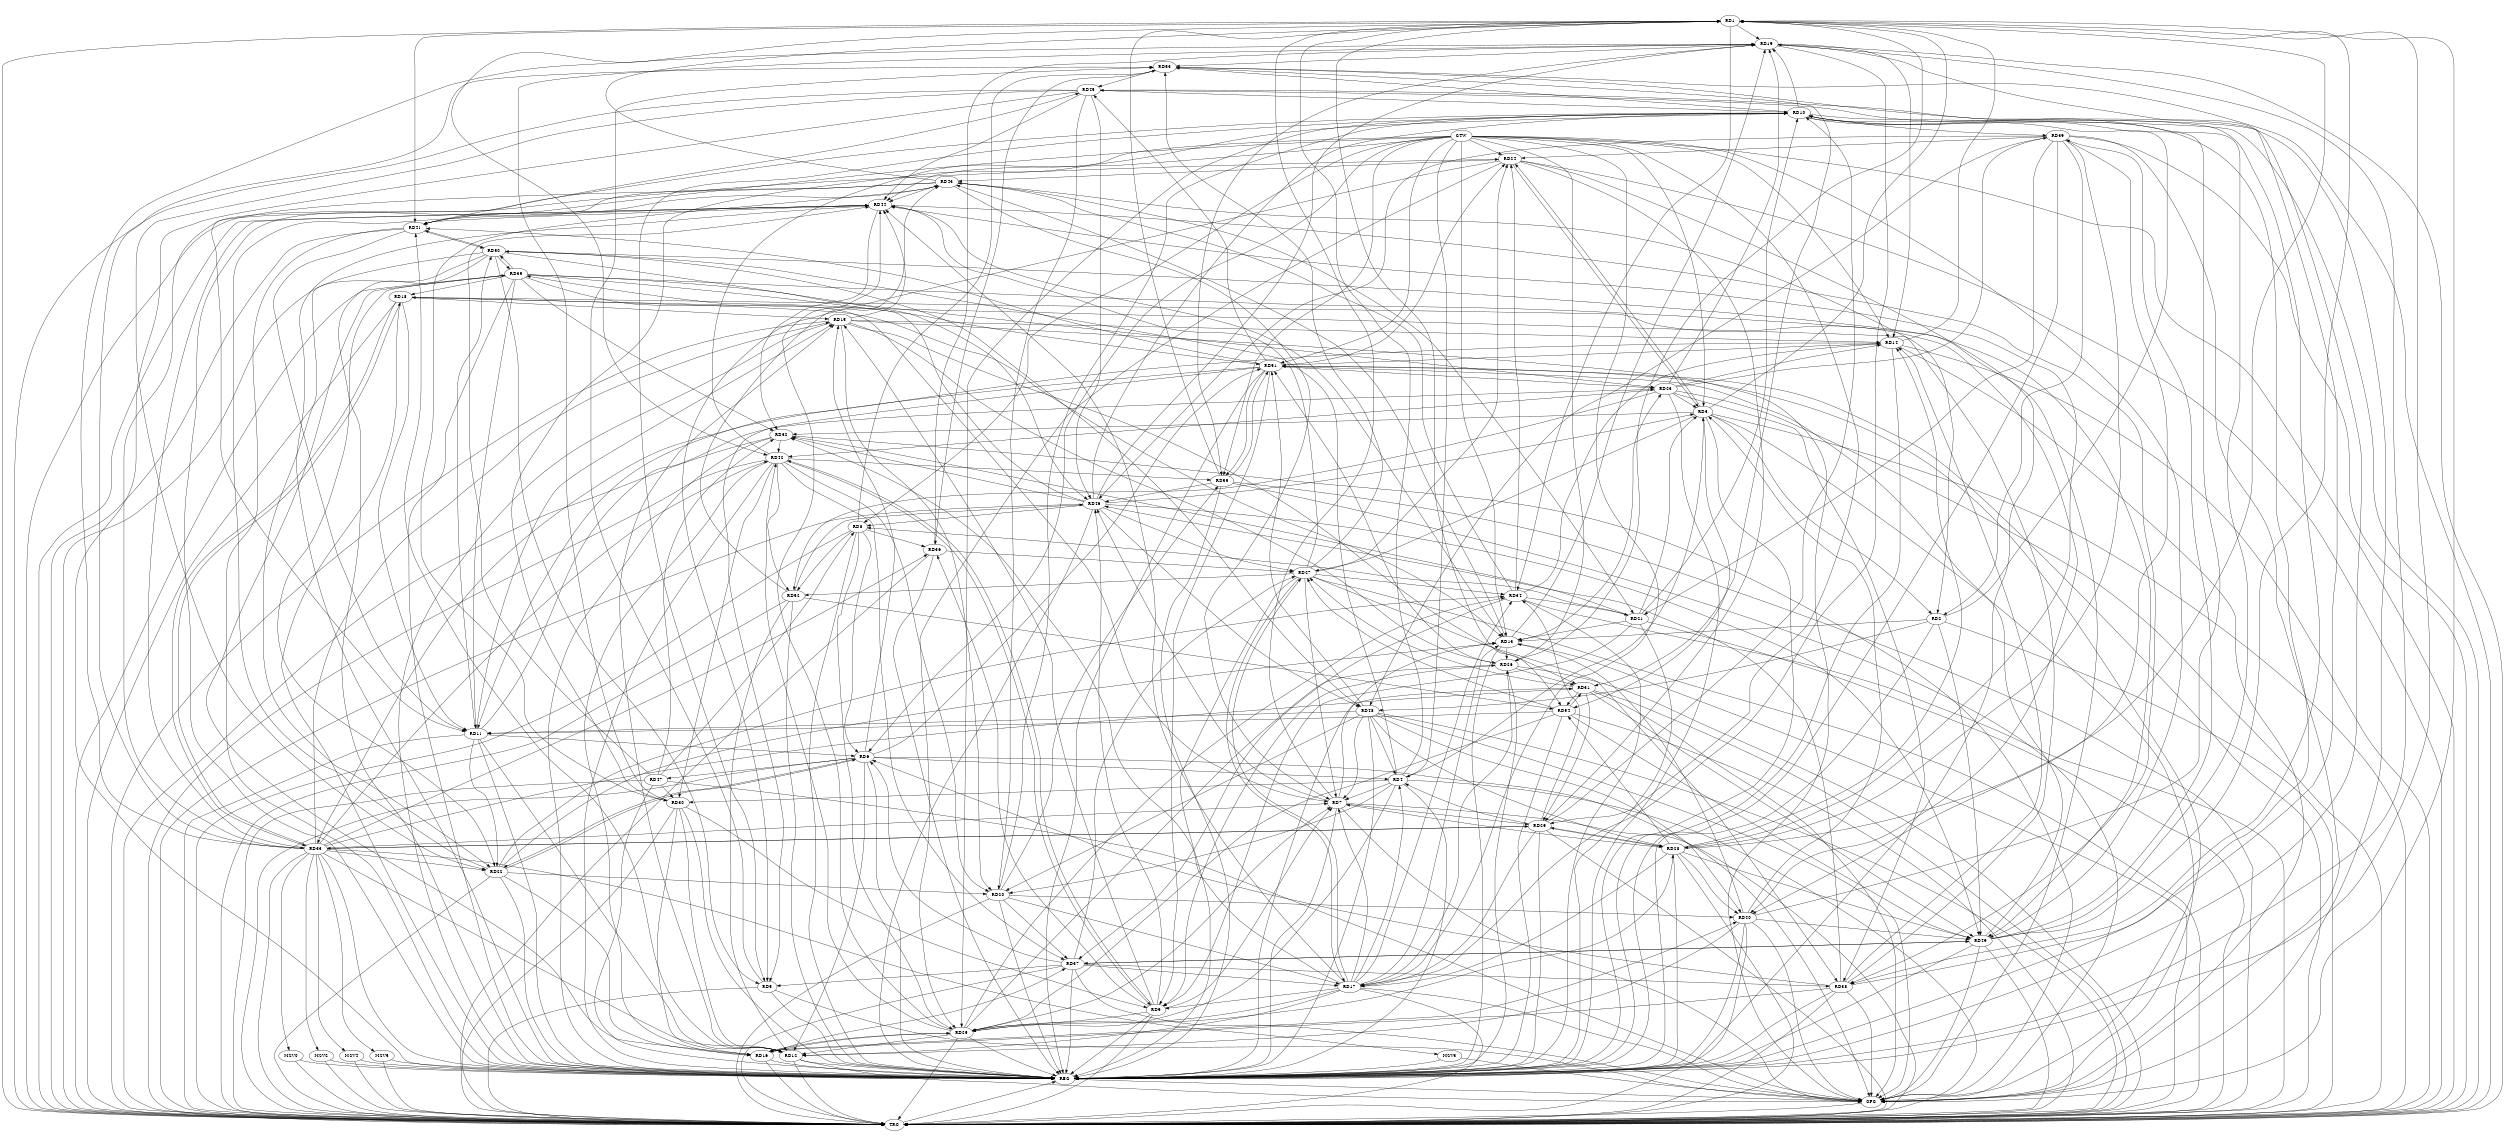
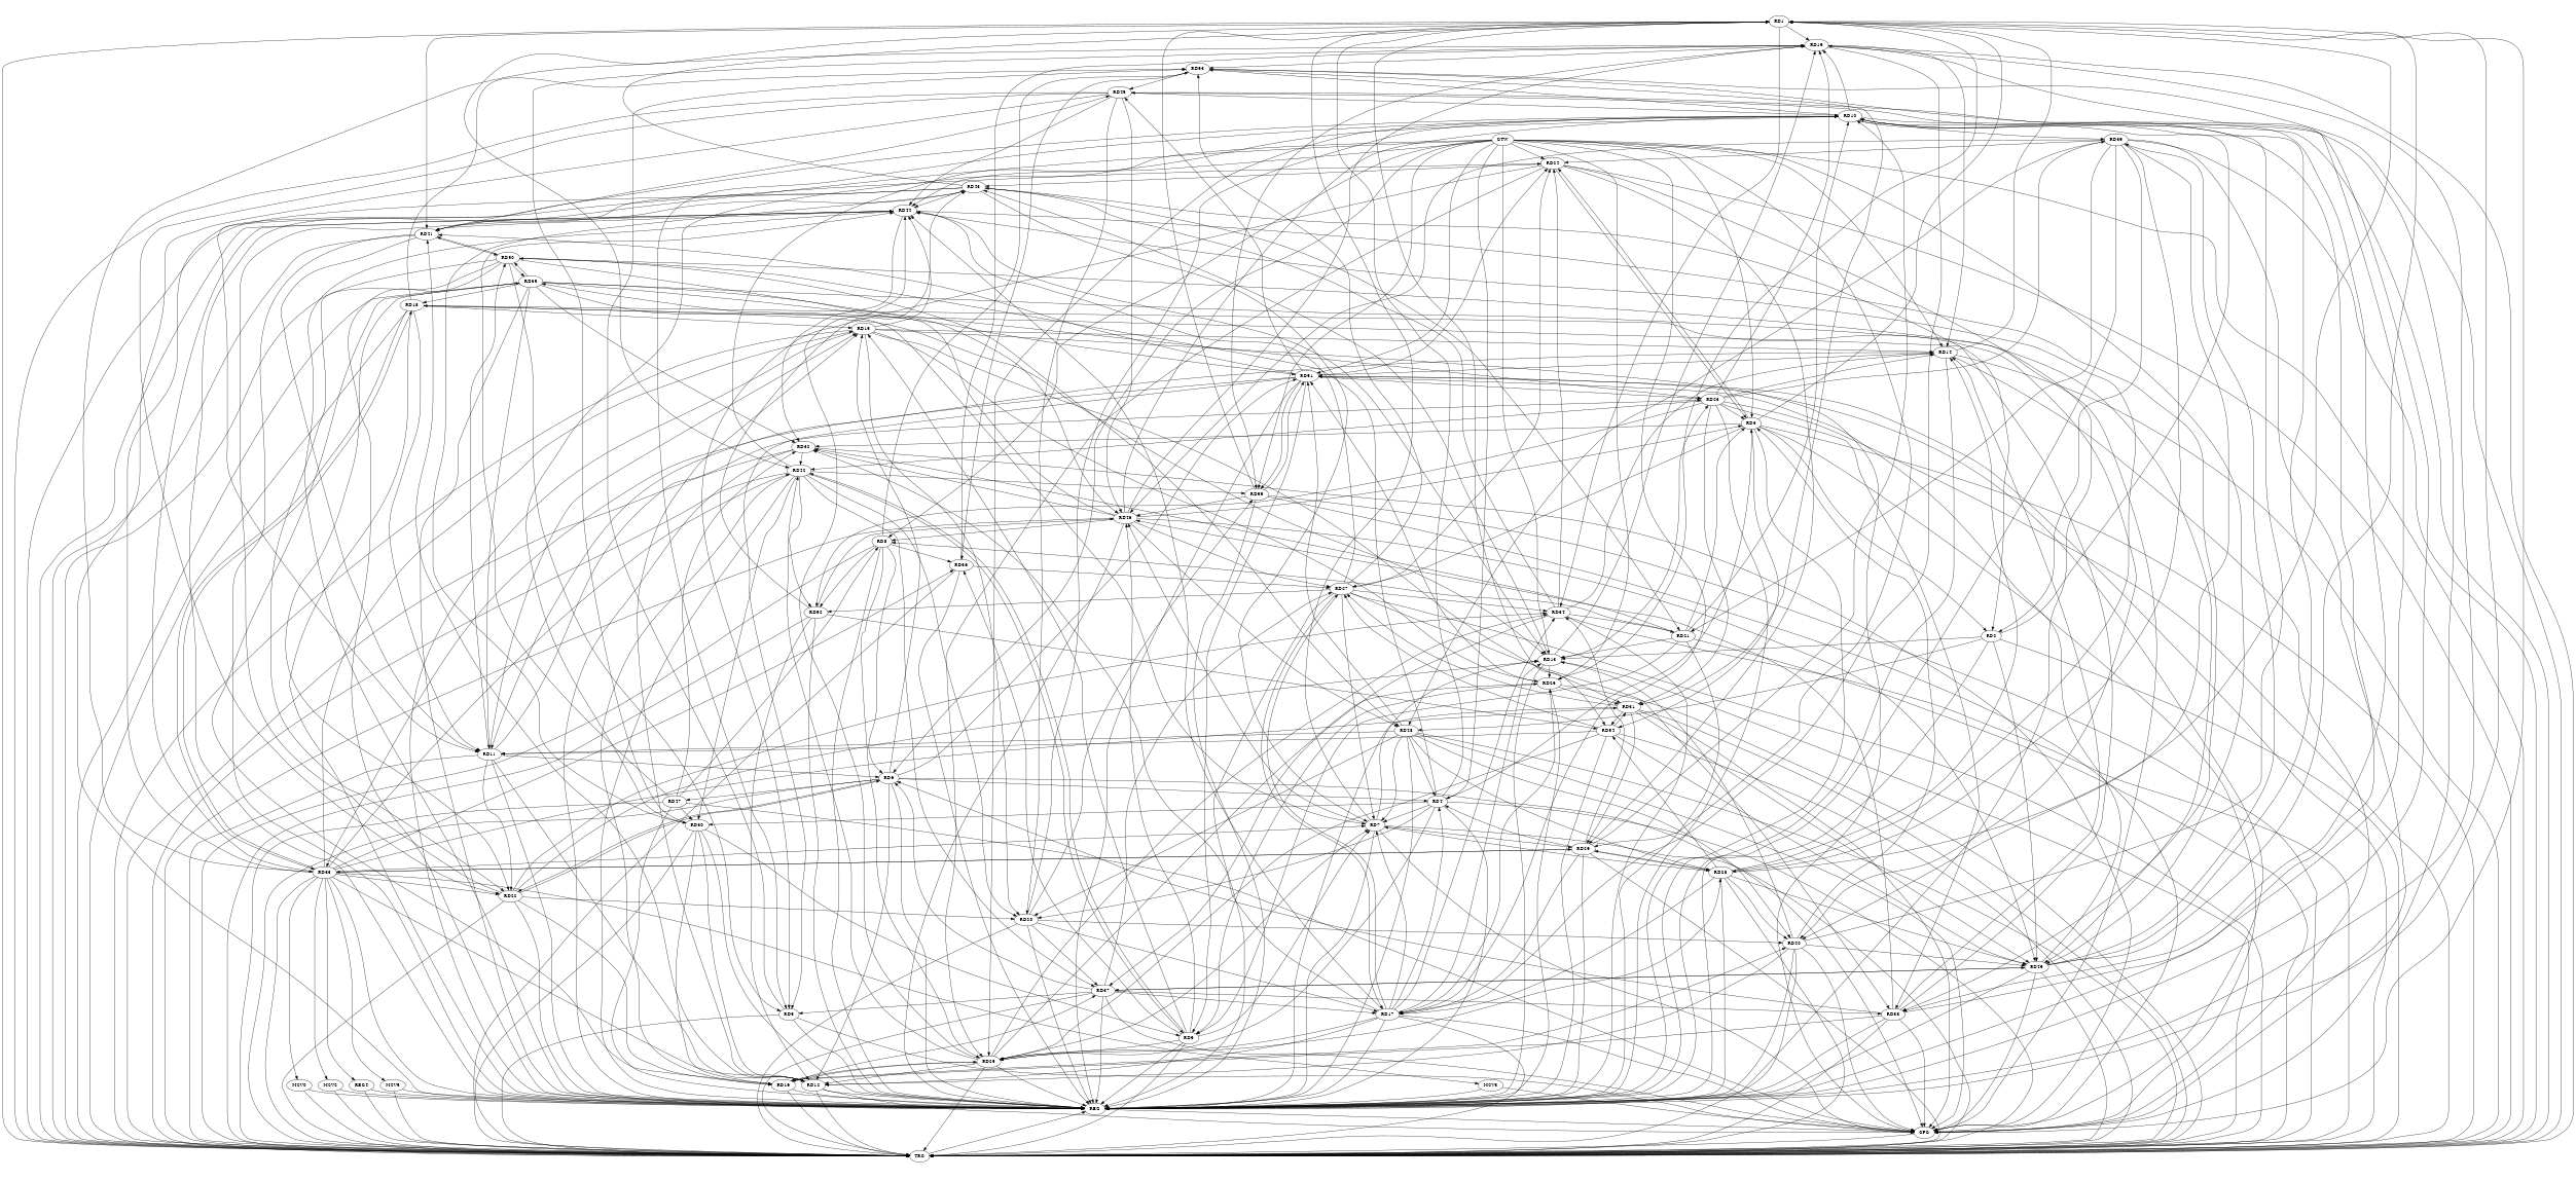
  strict digraph {
    n1 [label=RD1]
    n2 [label=RD19]
    n3 [label=RD34]
    n4 [label=RD41]
    n5 [label=RD42]
    n6 [label=RD54]
    n7 [label=REG]
    n8 [label=CFG]
    n9 [label=TRC]
    n10 [label=RD53]
    n11 [label=RD14]
    n12 [label=RD17]
    n13 [label=RD33]
    n14 [label=RD55]
    n15 [label=RD24]
    n16 [label=RD43]
    n17 [label=RD37]
    n18 [label=RD21]
    n19 [label=RD50]
    n20 [label=RD11]
    n21 [label=RD45]
    n22 [label=RD10]
    n23 [label=RD20]
    n24 [label=RD30]
    n25 [label=RD52]
    n26 [label=RD9]
    n27 [label=RD16]
    n28 [label=RD49]
    n29 [label=RD27]
    n30 [label=RD25]
    n31 [label=RD31]
    n32 [label=RD2]
    n33 [label=RD13]
    n34 [label=RD48]
    n35 [label=RD5]
    n36 [label=RD38]
    n37 [label=RD39]
    n38 [label=RD23]
    n39 [label=RD26]
    n40 [label=RD4]
    n41 [label=RD7]
    n42 [label=RD51]
    n43 [label=RD40]
    n44 [label=RD28]
    n45 [label=RD3]
    n46 [label=RD32]
    n47 [label=RD29]
    n48 [label=RD44]
    n49 [label=RD46]
    n50 [label=RD12]
    n51 [label=RD22]
    n52 [label=RD35]
    n53 [label=RD6]
    n54 [label=RD15]
    n55 [label=RD47]
    n56 [label=RD36]
    n57 [label=RD8]
    n58 [label=RD18]
    n59 [label=MSV0]
    n60 [label=MSV2]
    n61 [label=MSV3]
-   n62 [label=MSV4]
+   n62 [label=REG4]
    n63 [label=MSV5]
    n64 [label=GTW]
    n1 -> n2
    n1 -> n3
    n1 -> n4
    n1 -> n5
    n1 -> n6
    n1 -> n7
    n1 -> n8
    n1 -> n9
    n2 -> n7
    n2 -> n9
    n2 -> n10
    n2 -> n11
    n2 -> n12
    n2 -> n13
    n2 -> n14
    n3 -> n7
    n3 -> n9
    n3 -> n11
    n3 -> n15
    n3 -> n16
    n3 -> n17
    n3 -> n18
    n4 -> n7
    n4 -> n9
    n4 -> n19
    n4 -> n20
    n4 -> n21
    n5 -> n7
    n5 -> n9
    n5 -> n14
    n5 -> n17
    n5 -> n22
    n5 -> n23
    n5 -> n24
    n5 -> n25
    n5 -> n26
    n5 -> n27
    n6 -> n7
    n6 -> n9
    n6 -> n20
    n6 -> n28
    n6 -> n29
    n6 -> n30
    n6 -> n31
    n7 -> n8
    n8 -> n9
    n9 -> n7
    n10 -> n7
    n10 -> n9
    n10 -> n21
    n10 -> n31
    n10 -> n56
    n11 -> n1
    n11 -> n7
    n11 -> n8
    n11 -> n9
    n11 -> n20
    n11 -> n42
    n12 -> n3
-   n12 -> n26
+   n12 -> n7
    n12 -> n8
    n12 -> n9
    n12 -> n29
    n12 -> n30
    n12 -> n33
    n12 -> n39
    n12 -> n40
    n12 -> n41
    n12 -> n46
    n12 -> n48
    n12 -> n50
    n13 -> n5
    n13 -> n7
    n13 -> n9
-   n13 -> n10
+   n58 -> n10
    n13 -> n15
    n13 -> n31
    n13 -> n41
    n13 -> n47
    n13 -> n48
    n13 -> n50
    n13 -> n51
    n13 -> n54
    n13 -> n56
    n13 -> n58
    n13 -> n59
    n13 -> n60
    n13 -> n61
    n13 -> n62
    n13 -> n63
    n14 -> n1
    n14 -> n7
    n14 -> n8
    n14 -> n9
    n14 -> n42
    n14 -> n49
    n15 -> n7
    n15 -> n9
    n15 -> n16
    n15 -> n30
    n15 -> n35
    n15 -> n45
    n15 -> n47
    n16 -> n1
    n16 -> n4
    n16 -> n7
    n16 -> n9
    n16 -> n18
    n16 -> n32
    n16 -> n41
    n16 -> n48
    n17 -> n7
    n17 -> n8
    n17 -> n9
    n17 -> n12
    n17 -> n28
    n17 -> n29
    n17 -> n35
    n17 -> n36
    n17 -> n53
    n18 -> n7
    n18 -> n9
    n18 -> n22
    n18 -> n26
    n18 -> n33
    n18 -> n45
    n18 -> n46
    n18 -> n57
    n19 -> n4
    n19 -> n7
    n19 -> n8
    n19 -> n9
    n19 -> n34
    n19 -> n35
    n19 -> n49
    n19 -> n51
    n19 -> n52
    n20 -> n7
    n20 -> n9
    n20 -> n19
    n20 -> n38
    n20 -> n50
    n20 -> n51
    n20 -> n53
    n20 -> n54
    n21 -> n7
    n21 -> n8
    n21 -> n9
    n21 -> n22
    n21 -> n23
    n21 -> n48
    n21 -> n49
    n21 -> n51
    n22 -> n2
    n22 -> n7
    n22 -> n9
    n22 -> n10
    n22 -> n20
    n22 -> n30
    n22 -> n35
    n22 -> n36
    n22 -> n37
    n23 -> n7
    n23 -> n9
    n23 -> n12
    n23 -> n14
    n23 -> n17
    n23 -> n22
    n23 -> n43
    n24 -> n2
    n24 -> n7
    n24 -> n9
    n24 -> n16
    n24 -> n26
    n24 -> n27
    n24 -> n50
    n25 -> n6
    n25 -> n7
    n25 -> n9
    n25 -> n16
    n25 -> n49
    n25 -> n50
    n26 -> n5
    n26 -> n7
    n26 -> n9
    n26 -> n30
    n26 -> n41
    n26 -> n49
    n26 -> n54
    n26 -> n56
    n27 -> n7
    n27 -> n9
    n27 -> n17
    n27 -> n30
    n27 -> n43
    n27 -> n52
    n28 -> n1
    n28 -> n7
    n28 -> n8
    n28 -> n9
    n28 -> n17
    n28 -> n21
    n28 -> n37
    n28 -> n42
    n29 -> n3
    n29 -> n7
    n29 -> n9
    n29 -> n10
    n29 -> n12
    n29 -> n15
    n29 -> n25
    n29 -> n36
    n29 -> n41
    n29 -> n48
    n30 -> n3
    n30 -> n5
    n30 -> n7
    n30 -> n9
    n30 -> n27
    n30 -> n39
    n30 -> n41
    n30 -> n44
    n30 -> n48
    n30 -> n50
    n31 -> n6
    n31 -> n7
    n31 -> n8
    n31 -> n9
    n31 -> n28
    n31 -> n29
    n31 -> n47
    n32 -> n7
    n32 -> n9
    n32 -> n22
    n32 -> n28
    n32 -> n33
    n32 -> n34
    n33 -> n2
    n33 -> n7
    n33 -> n9
    n33 -> n16
    n33 -> n38
    n33 -> n39
    n34 -> n7
    n34 -> n8
    n34 -> n9
    n34 -> n20
    n34 -> n23
    n34 -> n40
    n34 -> n41
    n34 -> n42
    n34 -> n43
    n34 -> n44
    n35 -> n7
    n35 -> n8
    n35 -> n9
    n35 -> n10
    n36 -> n2
    n36 -> n7
    n36 -> n8
    n36 -> n9
    n36 -> n11
    n36 -> n27
    n36 -> n49
    n36 -> n53
    n36 -> n58
    n37 -> n7
    n37 -> n8
    n37 -> n9
    n37 -> n15
    n37 -> n18
    n37 -> n32
    n37 -> n34
    n37 -> n43
    n37 -> n44
    n37 -> n49
    n38 -> n2
    n38 -> n5
    n38 -> n7
    n38 -> n9
    n38 -> n11
    n38 -> n25
+   n38 -> n31
    n38 -> n36
    n38 -> n37
    n38 -> n45
    n39 -> n1
    n39 -> n7
    n39 -> n9
    n39 -> n26
    n39 -> n31
    n39 -> n42
    n40 -> n1
    n40 -> n7
    n40 -> n9
    n40 -> n19
    n40 -> n23
    n40 -> n24
    n40 -> n30
    n40 -> n41
    n40 -> n45
    n41 -> n1
    n41 -> n7
    n41 -> n8
    n41 -> n9
    n41 -> n33
    n41 -> n47
    n41 -> n49
    n42 -> n4
    n42 -> n7
    n42 -> n8
    n42 -> n9
    n42 -> n13
    n42 -> n14
    n42 -> n15
    n42 -> n21
    n42 -> n26
    n42 -> n35
    n42 -> n38
    n43 -> n7
    n43 -> n8
    n43 -> n9
    n43 -> n22
    n43 -> n28
    n43 -> n33
    n43 -> n45
    n43 -> n50
    n44 -> n1
    n44 -> n6
    n44 -> n7
    n44 -> n9
    n44 -> n11
    n44 -> n12
    n44 -> n28
    n44 -> n41
    n44 -> n43
    n44 -> n47
    n44 -> n48
    n45 -> n1
    n45 -> n6
    n45 -> n7
    n45 -> n8
    n45 -> n9
    n45 -> n15
    n45 -> n29
    n45 -> n32
    n45 -> n46
    n46 -> n5
    n46 -> n7
    n46 -> n8
    n46 -> n9
    n47 -> n3
    n47 -> n7
    n47 -> n9
    n47 -> n12
    n47 -> n13
    n47 -> n22
    n47 -> n40
    n47 -> n44
    n48 -> n4
    n48 -> n7
    n48 -> n9
    n48 -> n33
    n48 -> n36
    n48 -> n46
    n49 -> n2
    n49 -> n7
    n49 -> n9
    n49 -> n22
    n49 -> n28
    n49 -> n29
    n49 -> n34
    n49 -> n45
    n49 -> n46
    n49 -> n52
    n49 -> n57
    n50 -> n4
    n50 -> n7
    n50 -> n8
    n50 -> n9
    n50 -> n54
    n51 -> n3
    n51 -> n7
    n51 -> n9
    n51 -> n23
    n51 -> n27
    n51 -> n33
    n51 -> n48
    n51 -> n53
    n52 -> n7
    n52 -> n9
    n52 -> n19
    n52 -> n20
    n52 -> n28
    n52 -> n38
    n52 -> n41
    n52 -> n42
    n52 -> n46
    n52 -> n51
    n52 -> n58
    n53 -> n7
    n53 -> n8
    n53 -> n9
    n53 -> n40
    n53 -> n42
    n53 -> n50
    n53 -> n51
    n53 -> n54
    n53 -> n55
    n54 -> n7
    n54 -> n8
    n54 -> n9
    n54 -> n11
    n54 -> n23
    n54 -> n31
    n54 -> n39
    n54 -> n48
    n55 -> n7
    n55 -> n8
    n55 -> n9
    n55 -> n24
    n55 -> n46
    n55 -> n48
    n55 -> n57
    n56 -> n2
    n56 -> n7
    n56 -> n9
    n56 -> n29
    n57 -> n7
    n57 -> n9
    n57 -> n10
    n57 -> n25
    n57 -> n30
    n57 -> n53
    n57 -> n56
    n58 -> n7
    n58 -> n9
    n58 -> n13
    n58 -> n20
    n58 -> n33
    n58 -> n43
    n58 -> n54
    n59 -> n7
    n59 -> n9
    n60 -> n7
    n60 -> n9
    n61 -> n7
    n61 -> n8
    n62 -> n7
    n62 -> n9
    n63 -> n7
    n63 -> n9
    n64 -> n4
    n64 -> n9
    n64 -> n11
    n64 -> n12
    n64 -> n14
    n64 -> n15
    n64 -> n24
    n64 -> n28
    n64 -> n33
    n64 -> n39
    n64 -> n40
    n64 -> n42
    n64 -> n45
    n64 -> n47
    n64 -> n48
    n64 -> n53
    n64 -> n57
  }
